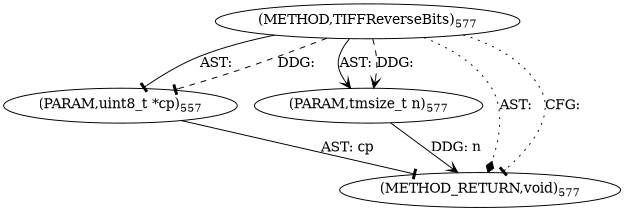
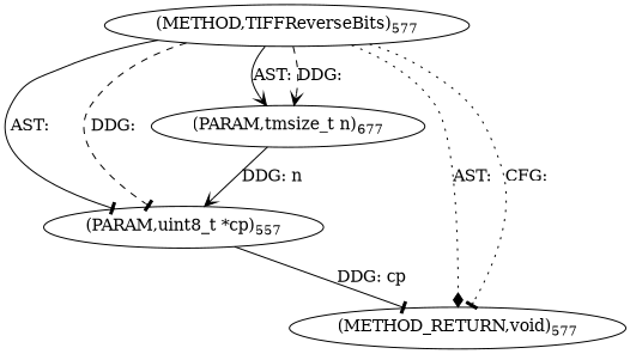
  digraph {
    edge [arrowhead=tee style=solid]
    n1 [label=<(METHOD,TIFFReverseBits)<SUB>577</SUB>>]
    n2 [label=<(PARAM,uint8_t *cp)<SUB>557</SUB>>]
-   n3 [label=<(PARAM,tmsize_t n)<SUB>577</SUB>>]
+   n3 [label=<(PARAM,tmsize_t n)<SUB>677</SUB>>]
    n4 [label=<(METHOD_RETURN,void)<SUB>577</SUB>>]
    n1 -> n2 [label="AST: "]
    n1 -> n2 [label="DDG: " style=dashed]
    n1 -> n3 [arrowhead=vee label="AST: "]
    n1 -> n3 [arrowhead=vee label="DDG: " style=dashed]
    n1 -> n4 [arrowhead=diamond label="AST: " style=dotted]
    n1 -> n4 [label="CFG: " style=dotted]
-   n2 -> n4 [label="AST: cp"]
-   n3 -> n4 [arrowhead=vee label="DDG: n"]
+   n2 -> n4 [label="DDG: cp"]
+   n3 -> n2 [arrowhead=vee label="DDG: n"]
  }
